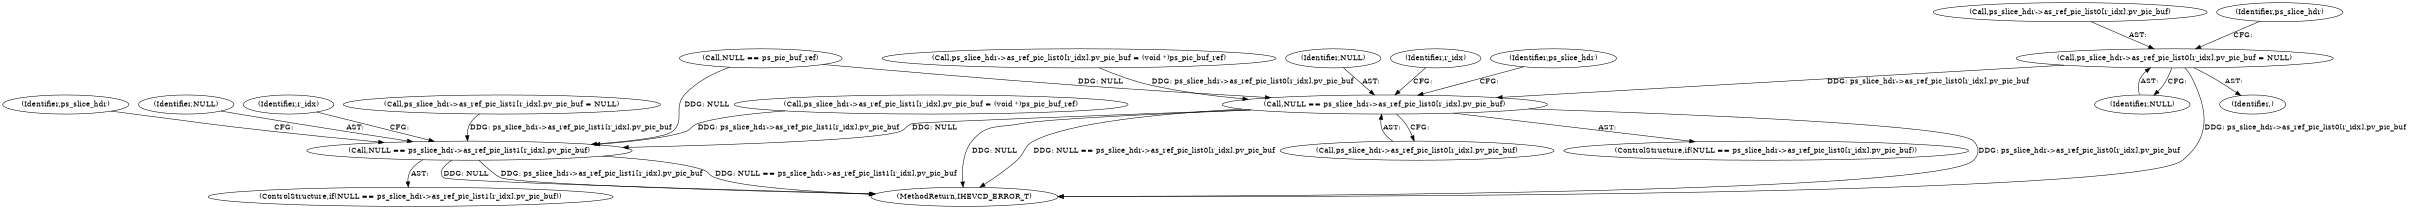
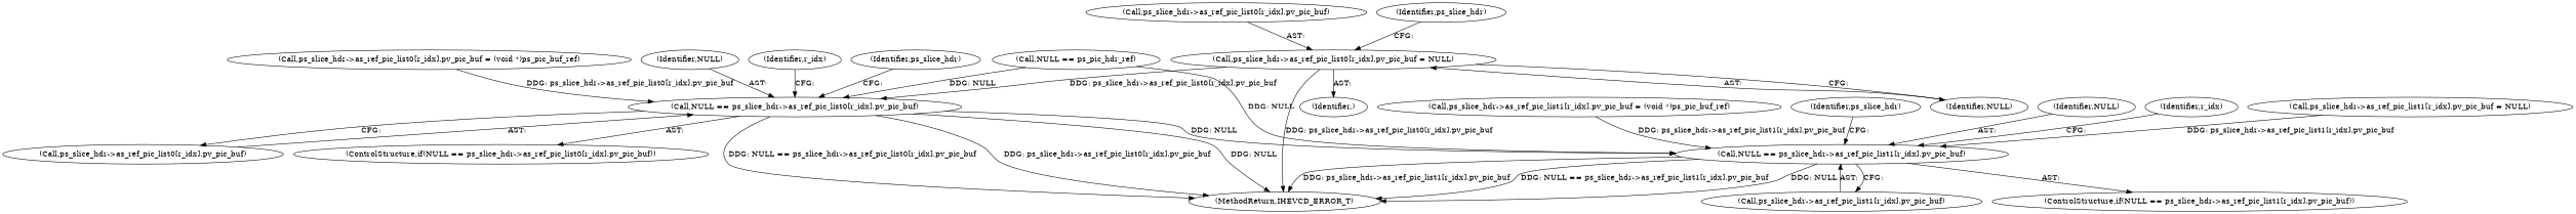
  digraph {
    n1 [label="(Call,ps_slice_hdr->as_ref_pic_list0[r_idx].pv_pic_buf = NULL)"]
    n2 [label="(Call,NULL == ps_slice_hdr->as_ref_pic_list0[r_idx].pv_pic_buf)"]
    n3 [label="(Identifier,NULL)"]
    n4 [label="(MethodReturn,IHEVCD_ERROR_T)"]
    n5 [label="(Identifier,)"]
    n6 [label="(Call,NULL == ps_slice_hdr->as_ref_pic_list1[r_idx].pv_pic_buf)"]
    n7 [label="(Call,ps_slice_hdr->as_ref_pic_list0[r_idx].pv_pic_buf)"]
    n8 [label="(ControlStructure,if(NULL == ps_slice_hdr->as_ref_pic_list0[r_idx].pv_pic_buf))"]
    n9 [label="(ControlStructure,if(NULL == ps_slice_hdr->as_ref_pic_list1[r_idx].pv_pic_buf))"]
-   n11 [label="(Call,NULL == ps_pic_buf_ref)"]
+   n10 [label="(Call,ps_slice_hdr->as_ref_pic_list1[r_idx].pv_pic_buf)"]
+   n11 [label="(Call,NULL == ps_pic_hdr_ref)"]
    n12 [label="(Call,ps_slice_hdr->as_ref_pic_list0[r_idx].pv_pic_buf = (void *)ps_pic_buf_ref)"]
    n13 [label="(Identifier,NULL)"]
    n14 [label="(Call,ps_slice_hdr->as_ref_pic_list1[r_idx].pv_pic_buf = (void *)ps_pic_buf_ref)"]
    n15 [label="(Identifier,r_idx)"]
    n16 [label="(Identifier,ps_slice_hdr)"]
    n17 [label="(Identifier,NULL)"]
    n18 [label="(Identifier,ps_slice_hdr)"]
    n19 [label="(Call,ps_slice_hdr->as_ref_pic_list0[r_idx].pv_pic_buf)"]
    n20 [label="(Identifier,r_idx)"]
    n21 [label="(Identifier,ps_slice_hdr)"]
    n22 [label="(Call,ps_slice_hdr->as_ref_pic_list1[r_idx].pv_pic_buf = NULL)"]
    n1 -> n2 [label="DDG: ps_slice_hdr->as_ref_pic_list0[r_idx].pv_pic_buf"]
    n1 -> n3 [label="CFG: "]
    n1 -> n4 [label="DDG: ps_slice_hdr->as_ref_pic_list0[r_idx].pv_pic_buf"]
    n1 -> n5 [label="AST: "]
    n2 -> n4 [label="DDG: ps_slice_hdr->as_ref_pic_list0[r_idx].pv_pic_buf"]
    n2 -> n4 [label="DDG: NULL"]
    n2 -> n4 [label="DDG: NULL == ps_slice_hdr->as_ref_pic_list0[r_idx].pv_pic_buf"]
    n2 -> n6 [label="DDG: NULL"]
    n2 -> n7 [label="CFG: "]
    n2 -> n8 [label="AST: "]
    n3 -> n1 [label="AST: "]
    n6 -> n4 [label="DDG: NULL"]
    n6 -> n4 [label="DDG: ps_slice_hdr->as_ref_pic_list1[r_idx].pv_pic_buf"]
    n6 -> n4 [label="DDG: NULL == ps_slice_hdr->as_ref_pic_list1[r_idx].pv_pic_buf"]
    n6 -> n9 [label="AST: "]
+   n6 -> n10 [label="CFG: "]
    n7 -> n2 [label="AST: "]
+   n10 -> n6 [label="AST: "]
    n11 -> n2 [label="DDG: NULL"]
    n11 -> n6 [label="DDG: NULL"]
    n12 -> n2 [label="DDG: ps_slice_hdr->as_ref_pic_list0[r_idx].pv_pic_buf"]
    n13 -> n2 [label="AST: "]
    n14 -> n6 [label="DDG: ps_slice_hdr->as_ref_pic_list1[r_idx].pv_pic_buf"]
    n15 -> n2 [label="CFG: "]
    n16 -> n6 [label="CFG: "]
    n17 -> n6 [label="AST: "]
    n18 -> n2 [label="CFG: "]
    n19 -> n1 [label="AST: "]
    n20 -> n6 [label="CFG: "]
    n21 -> n1 [label="CFG: "]
    n22 -> n6 [label="DDG: ps_slice_hdr->as_ref_pic_list1[r_idx].pv_pic_buf"]
  }
